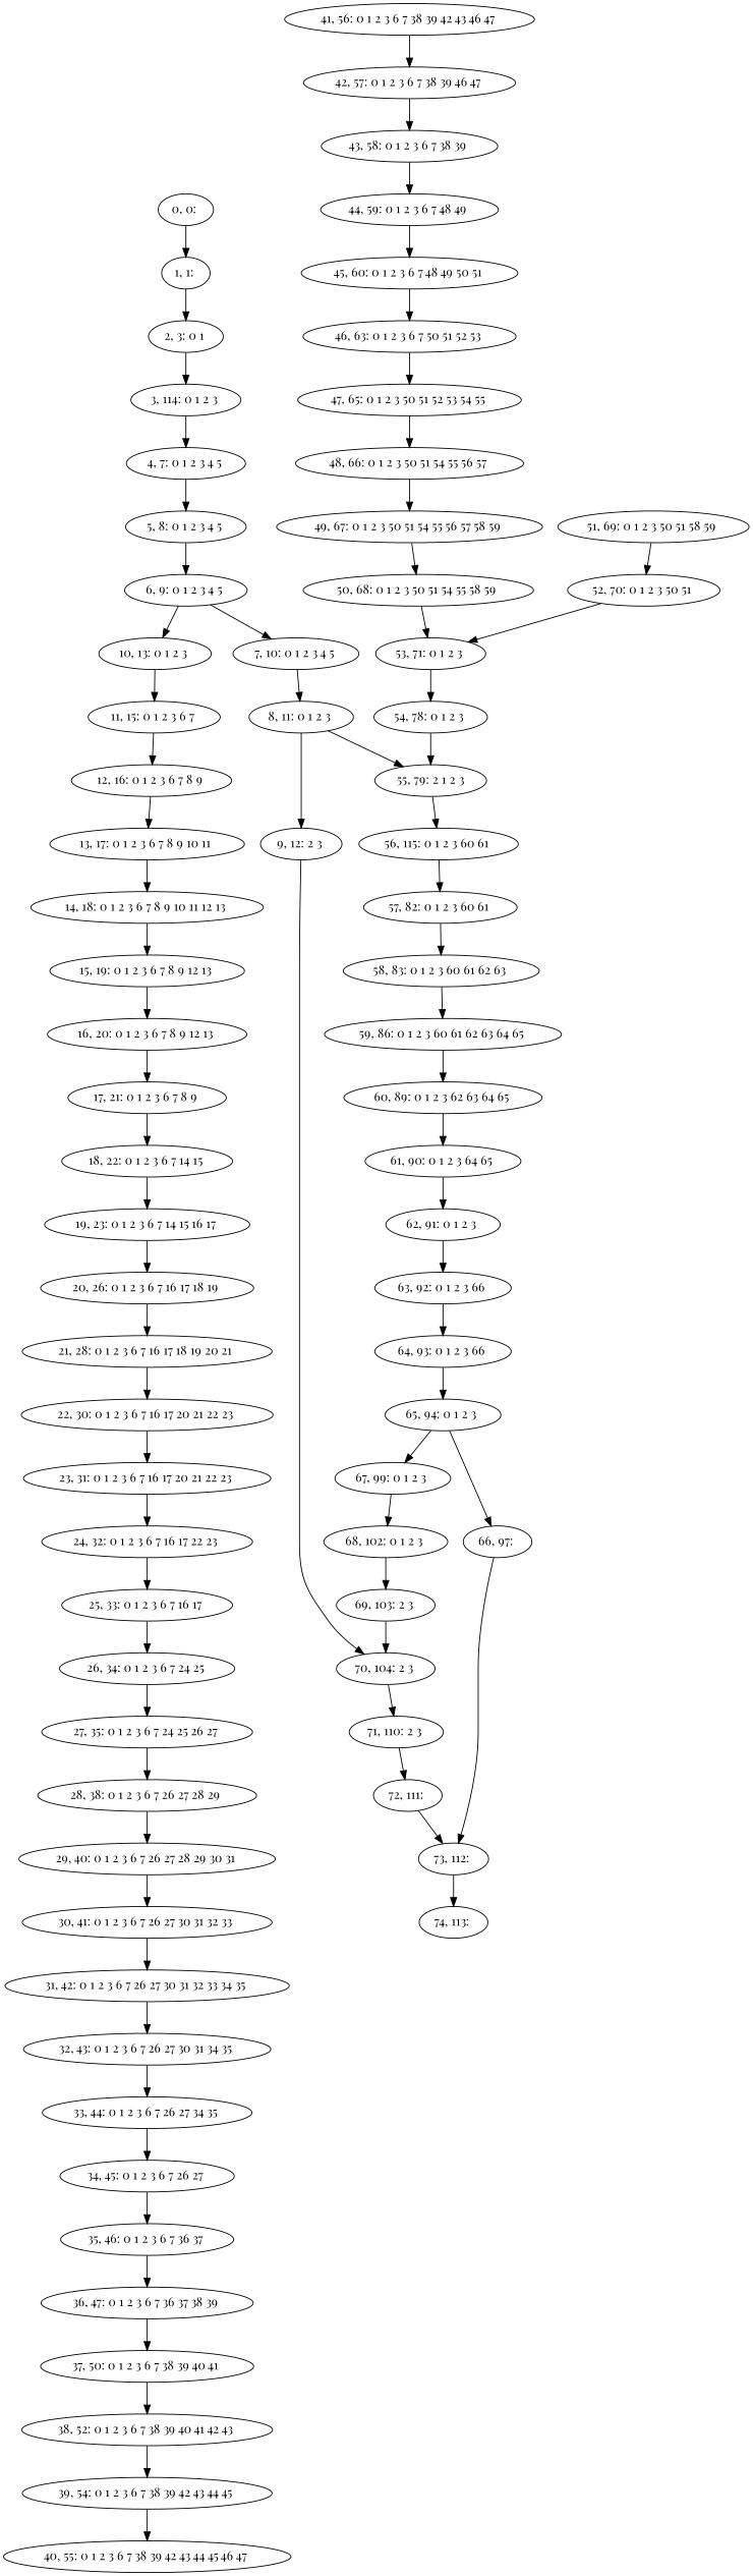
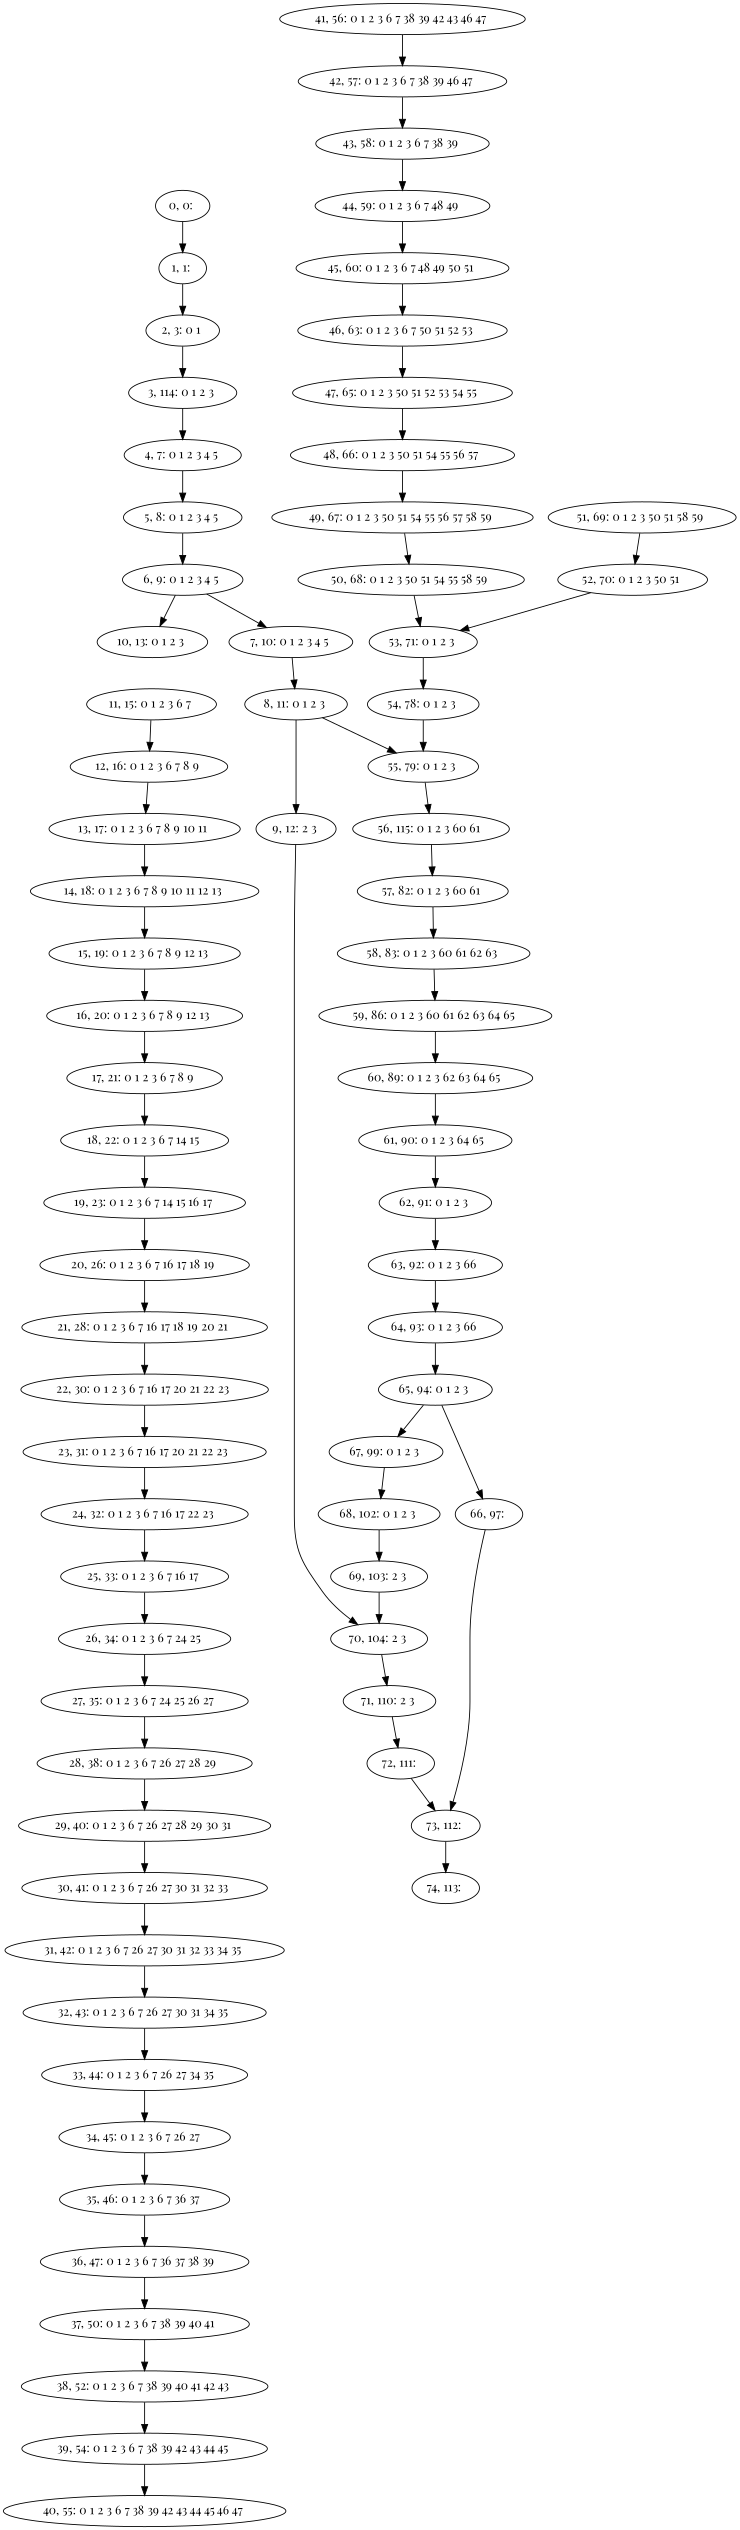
  digraph {
    fontname="Playfair Display"
    node [fontname="Playfair Display"]
    edge [fontname="Playfair Display"]
    n1 [label="0, 0: "]
    n2 [label="1, 1: "]
    n3 [label="2, 3: 0 1 "]
    n4 [label="3, 114: 0 1 2 3 "]
    n5 [label="4, 7: 0 1 2 3 4 5 "]
    n6 [label="5, 8: 0 1 2 3 4 5 "]
    n7 [label="6, 9: 0 1 2 3 4 5 "]
    n8 [label="7, 10: 0 1 2 3 4 5 "]
    n9 [label="10, 13: 0 1 2 3 "]
    n10 [label="8, 11: 0 1 2 3 "]
    n11 [label="11, 15: 0 1 2 3 6 7 "]
    n12 [label="9, 12: 2 3 "]
-   n13 [label="55, 79: 2 1 2 3"]
+   n13 [label="55, 79: 0 1 2 3 "]
    n14 [label="70, 104: 2 3 "]
    n15 [label="56, 115: 0 1 2 3 60 61 "]
    n16 [label="71, 110: 2 3 "]
    n17 [label="12, 16: 0 1 2 3 6 7 8 9 "]
    n18 [label="13, 17: 0 1 2 3 6 7 8 9 10 11 "]
    n19 [label="14, 18: 0 1 2 3 6 7 8 9 10 11 12 13 "]
    n20 [label="15, 19: 0 1 2 3 6 7 8 9 12 13 "]
    n21 [label="16, 20: 0 1 2 3 6 7 8 9 12 13 "]
    n22 [label="17, 21: 0 1 2 3 6 7 8 9 "]
    n23 [label="18, 22: 0 1 2 3 6 7 14 15 "]
    n24 [label="19, 23: 0 1 2 3 6 7 14 15 16 17 "]
    n25 [label="20, 26: 0 1 2 3 6 7 16 17 18 19 "]
    n26 [label="21, 28: 0 1 2 3 6 7 16 17 18 19 20 21 "]
    n27 [label="22, 30: 0 1 2 3 6 7 16 17 20 21 22 23 "]
    n28 [label="23, 31: 0 1 2 3 6 7 16 17 20 21 22 23 "]
    n29 [label="24, 32: 0 1 2 3 6 7 16 17 22 23 "]
    n30 [label="25, 33: 0 1 2 3 6 7 16 17 "]
    n31 [label="26, 34: 0 1 2 3 6 7 24 25 "]
    n32 [label="27, 35: 0 1 2 3 6 7 24 25 26 27 "]
    n33 [label="28, 38: 0 1 2 3 6 7 26 27 28 29 "]
    n34 [label="29, 40: 0 1 2 3 6 7 26 27 28 29 30 31 "]
    n35 [label="30, 41: 0 1 2 3 6 7 26 27 30 31 32 33 "]
    n36 [label="31, 42: 0 1 2 3 6 7 26 27 30 31 32 33 34 35 "]
    n37 [label="32, 43: 0 1 2 3 6 7 26 27 30 31 34 35 "]
    n38 [label="33, 44: 0 1 2 3 6 7 26 27 34 35 "]
    n39 [label="34, 45: 0 1 2 3 6 7 26 27 "]
    n40 [label="35, 46: 0 1 2 3 6 7 36 37 "]
    n41 [label="36, 47: 0 1 2 3 6 7 36 37 38 39 "]
    n42 [label="37, 50: 0 1 2 3 6 7 38 39 40 41 "]
    n43 [label="38, 52: 0 1 2 3 6 7 38 39 40 41 42 43 "]
    n44 [label="39, 54: 0 1 2 3 6 7 38 39 42 43 44 45 "]
    n45 [label="40, 55: 0 1 2 3 6 7 38 39 42 43 44 45 46 47 "]
    n46 [label="41, 56: 0 1 2 3 6 7 38 39 42 43 46 47 "]
    n47 [label="42, 57: 0 1 2 3 6 7 38 39 46 47 "]
    n48 [label="43, 58: 0 1 2 3 6 7 38 39 "]
    n49 [label="44, 59: 0 1 2 3 6 7 48 49 "]
    n50 [label="45, 60: 0 1 2 3 6 7 48 49 50 51 "]
    n51 [label="46, 63: 0 1 2 3 6 7 50 51 52 53 "]
    n52 [label="47, 65: 0 1 2 3 50 51 52 53 54 55 "]
    n53 [label="48, 66: 0 1 2 3 50 51 54 55 56 57 "]
    n54 [label="49, 67: 0 1 2 3 50 51 54 55 56 57 58 59 "]
    n55 [label="50, 68: 0 1 2 3 50 51 54 55 58 59 "]
    n56 [label="53, 71: 0 1 2 3 "]
    n57 [label="51, 69: 0 1 2 3 50 51 58 59 "]
    n58 [label="52, 70: 0 1 2 3 50 51 "]
    n59 [label="54, 78: 0 1 2 3 "]
    n60 [label="57, 82: 0 1 2 3 60 61 "]
    n61 [label="58, 83: 0 1 2 3 60 61 62 63 "]
    n62 [label="59, 86: 0 1 2 3 60 61 62 63 64 65 "]
    n63 [label="60, 89: 0 1 2 3 62 63 64 65 "]
    n64 [label="61, 90: 0 1 2 3 64 65 "]
    n65 [label="62, 91: 0 1 2 3 "]
    n66 [label="63, 92: 0 1 2 3 66 "]
    n67 [label="64, 93: 0 1 2 3 66 "]
    n68 [label="65, 94: 0 1 2 3 "]
    n69 [label="66, 97: "]
    n70 [label="67, 99: 0 1 2 3 "]
    n71 [label="73, 112: "]
    n72 [label="68, 102: 0 1 2 3 "]
    n73 [label="74, 113: "]
    n74 [label="69, 103: 2 3 "]
    n75 [label="72, 111: "]
    n1 -> n2
    n2 -> n3
    n3 -> n4
    n4 -> n5
    n5 -> n6
    n6 -> n7
    n7 -> n8
    n7 -> n9
    n8 -> n10
-   n9 -> n11
    n10 -> n12
    n10 -> n13
    n11 -> n17
    n12 -> n14
    n13 -> n15
    n14 -> n16
    n15 -> n60
    n16 -> n75
    n17 -> n18
    n18 -> n19
    n19 -> n20
    n20 -> n21
    n21 -> n22
    n22 -> n23
    n23 -> n24
    n24 -> n25
    n25 -> n26
    n26 -> n27
    n27 -> n28
    n28 -> n29
    n29 -> n30
    n30 -> n31
    n31 -> n32
    n32 -> n33
    n33 -> n34
    n34 -> n35
    n35 -> n36
    n36 -> n37
    n37 -> n38
    n38 -> n39
    n39 -> n40
    n40 -> n41
    n41 -> n42
    n42 -> n43
    n43 -> n44
    n44 -> n45
    n46 -> n47
    n47 -> n48
    n48 -> n49
    n49 -> n50
    n50 -> n51
    n51 -> n52
    n52 -> n53
    n53 -> n54
    n54 -> n55
    n55 -> n56
    n56 -> n59
    n57 -> n58
    n58 -> n56
    n59 -> n13
    n60 -> n61
    n61 -> n62
    n62 -> n63
    n63 -> n64
    n64 -> n65
    n65 -> n66
    n66 -> n67
    n67 -> n68
    n68 -> n69
    n68 -> n70
    n69 -> n71
    n70 -> n72
    n71 -> n73
    n72 -> n74
    n74 -> n14
    n75 -> n71
  }
